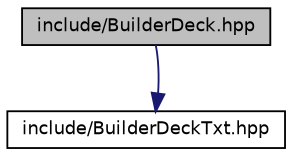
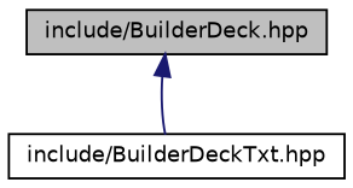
  digraph {
    node [color=black fontname=Helvetica fontsize=10 shape=record style=filled]
    n1 [fillcolor=grey75 fontcolor=black height=0.2 label="include/BuilderDeck.hpp" width=0.4]
    n2 [fillcolor=white height=0.2 label="include/BuilderDeckTxt.hpp" width=0.4]
-   n2 -> n1 [color=midnightblue dir=back fontname=Helvetica fontsize=10 labelfontname=Helvetica labelfontsize=10 style=solid]
+   n1 -> n2 [color=midnightblue dir=back fontname=Helvetica fontsize=10 labelfontname=Helvetica labelfontsize=10 style=solid]
  }
